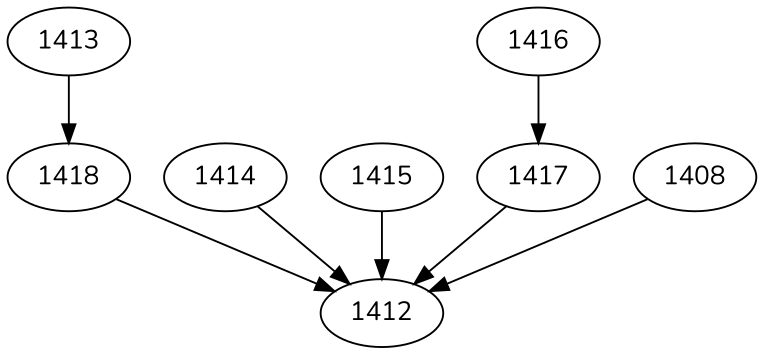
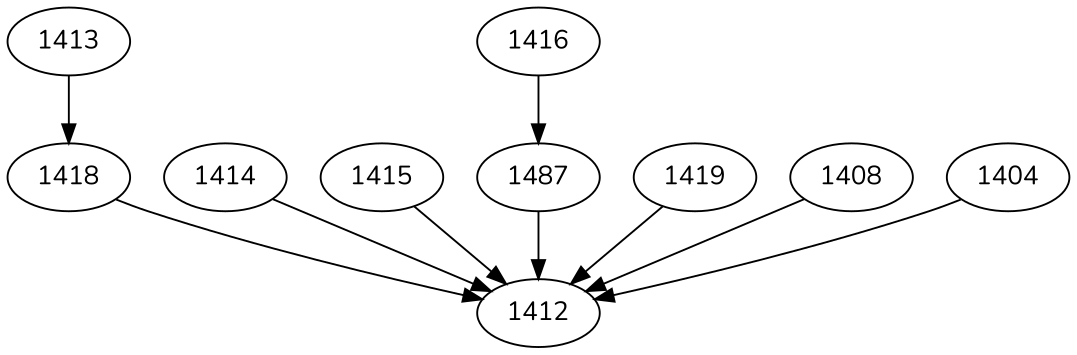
  strict digraph {
    fontname=Nunito
    node [fontname=Nunito]
    edge [fontname=Nunito]
    1413
    1418
    1414
    1412
    1415
    1416
-   1417
+   1417 [label=1487]
+   1419
    n9 [label=1408]
+   1404
    1413 -> 1418
    1418 -> 1412
    1414 -> 1412
    1415 -> 1412
    1416 -> 1417
    1417 -> 1412
+   1419 -> 1412
    n9 -> 1412
+   1404 -> 1412
  }
